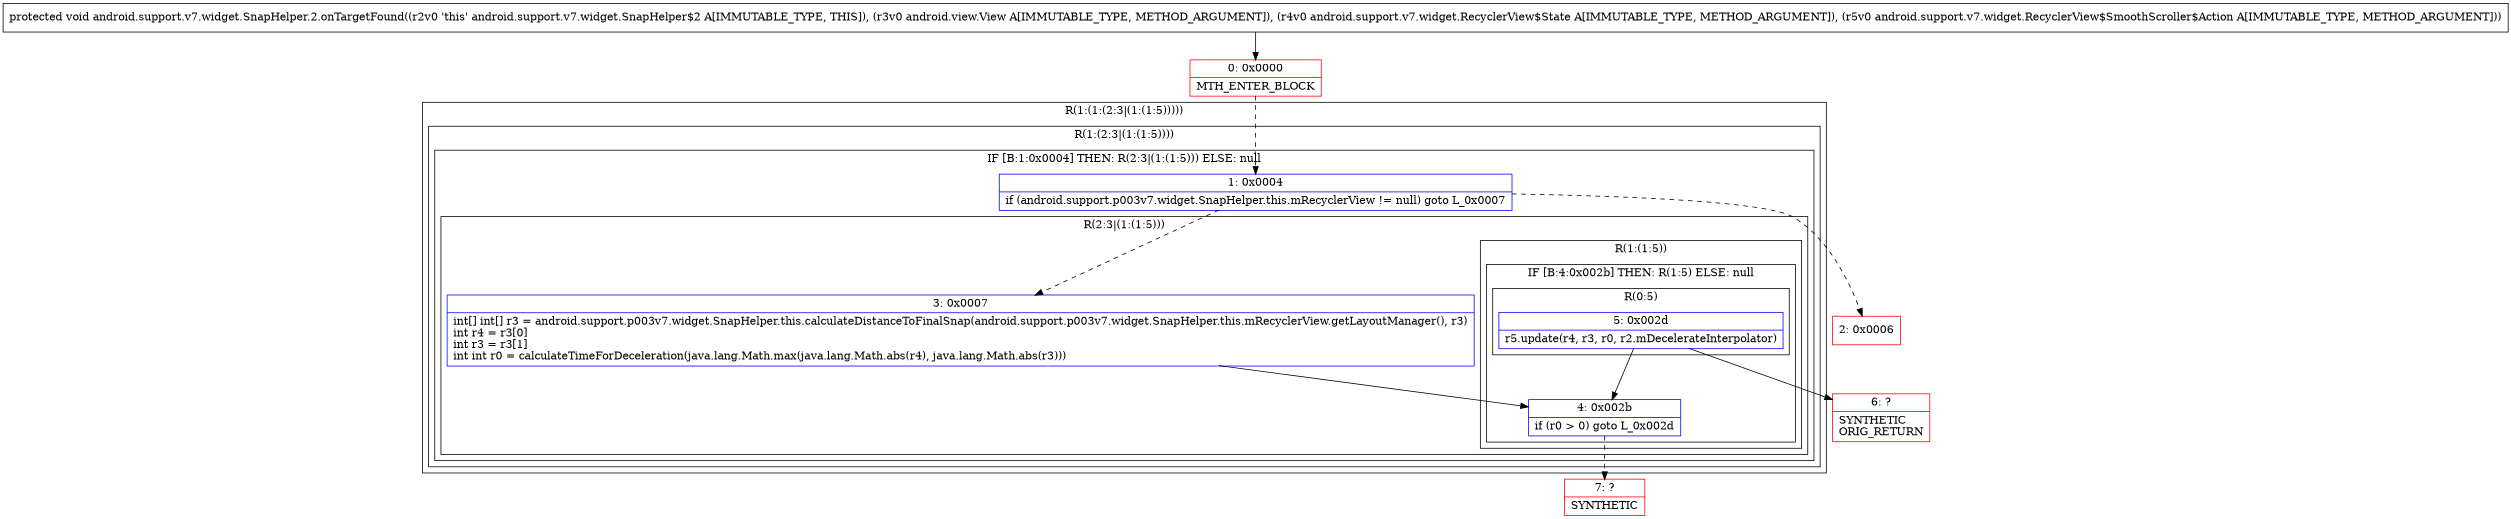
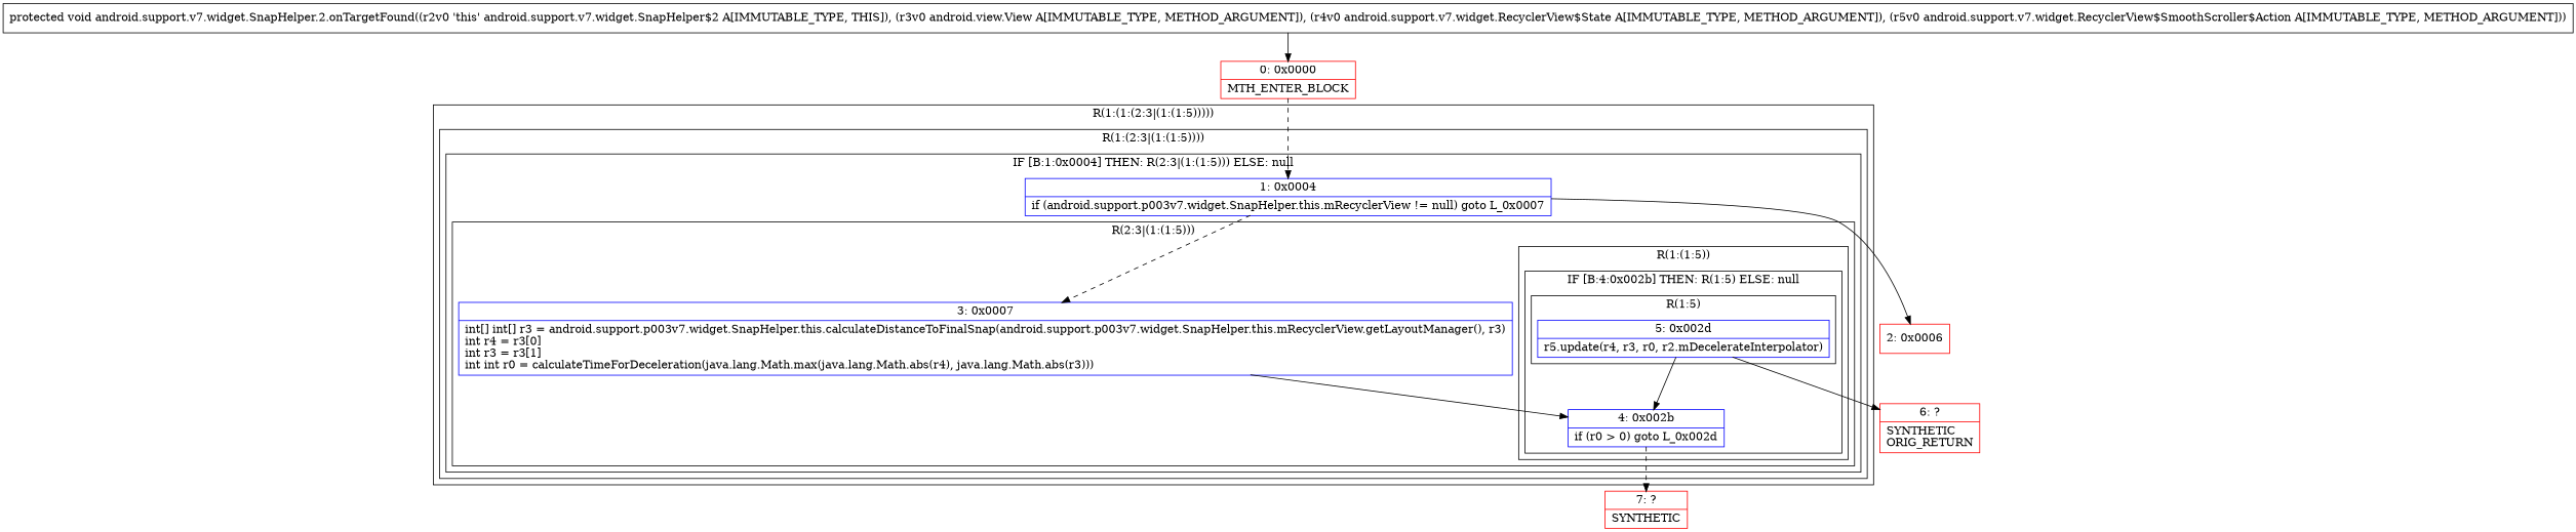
  digraph {
    node [color=blue shape=record]
    n1 [label="{5\:\ 0x002d|r5.update(r4, r3, r0, r2.mDecelerateInterpolator)\l}"]
    n2 [label="{4\:\ 0x002b|if (r0 \> 0) goto L_0x002d\l}"]
    n3 [label="{3\:\ 0x0007|int[] int[] r3 = android.support.p003v7.widget.SnapHelper.this.calculateDistanceToFinalSnap(android.support.p003v7.widget.SnapHelper.this.mRecyclerView.getLayoutManager(), r3)\lint r4 = r3[0]\lint r3 = r3[1]\lint int r0 = calculateTimeForDeceleration(java.lang.Math.max(java.lang.Math.abs(r4), java.lang.Math.abs(r3)))\l}"]
    n4 [label="{1\:\ 0x0004|if (android.support.p003v7.widget.SnapHelper.this.mRecyclerView != null) goto L_0x0007\l}"]
    n5 [color=red label="{6\:\ ?|SYNTHETIC\lORIG_RETURN\l}"]
    n6 [color=red label="{7\:\ ?|SYNTHETIC\l}"]
    n7 [color=red label="{2\:\ 0x0006}"]
    n8 [color=red label="{0\:\ 0x0000|MTH_ENTER_BLOCK\l}"]
    n9 [label="{protected void android.support.v7.widget.SnapHelper.2.onTargetFound((r2v0 'this' android.support.v7.widget.SnapHelper$2 A[IMMUTABLE_TYPE, THIS]), (r3v0 android.view.View A[IMMUTABLE_TYPE, METHOD_ARGUMENT]), (r4v0 android.support.v7.widget.RecyclerView$State A[IMMUTABLE_TYPE, METHOD_ARGUMENT]), (r5v0 android.support.v7.widget.RecyclerView$SmoothScroller$Action A[IMMUTABLE_TYPE, METHOD_ARGUMENT])) }" color=""]
    subgraph cluster_1 {
      label="R(1:(1:(2:3|(1:(1:5)))))"
      subgraph cluster_2 {
        label="R(1:(2:3|(1:(1:5))))"
        subgraph cluster_3 {
          label="IF [B:1:0x0004] THEN: R(2:3|(1:(1:5))) ELSE: null"
          n4
          subgraph cluster_4 {
            label="R(2:3|(1:(1:5)))"
            n3
            subgraph cluster_5 {
              label="R(1:(1:5))"
              subgraph cluster_6 {
                label="IF [B:4:0x002b] THEN: R(1:5) ELSE: null"
                n2
                subgraph cluster_7 {
-                 label="R(0:5)"
+                 label="R(1:5)"
                  n1
                }
              }
            }
          }
        }
      }
    }
    n1 -> n2
    n1 -> n5
    n2 -> n6 [style=dashed]
    n3 -> n2
    n4 -> n3 [style=dashed]
-   n4 -> n7 [style=dashed]
+   n4 -> n7 [style=solid]
    n8 -> n4 [style=dashed]
    n9 -> n8
  }
